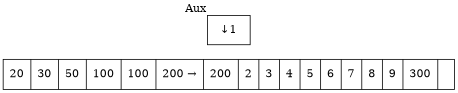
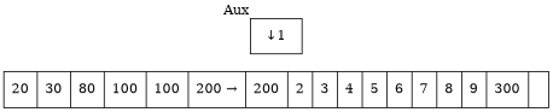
  digraph {
    rankdir=LR
    node [shape=record]
-   n1 [label="{ 20|30|50|100|100|200 → |200|2|3|4|5|6|7|8|9|300|}"]
+   n1 [label="{ 20|30|80|100|100|200 → |200|2|3|4|5|6|7|8|9|300|}"]
    n2 [label=" { ↓ 1}" xlabel=Aux]
  }
